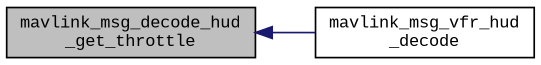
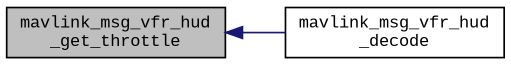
  digraph {
    rankdir=LR
    fontname="Liberation Mono"
    node [color=black fontname="Liberation Mono" fontsize=10 shape=record style=filled]
-   n1 [fillcolor=grey75 fontcolor=black height=0.2 label="mavlink_msg_decode_hud\l_get_throttle" width=0.4]
+   n1 [fillcolor=grey75 fontcolor=black height=0.2 label="mavlink_msg_vfr_hud\l_get_throttle" width=0.4]
    n2 [fillcolor=white height=0.2 label="mavlink_msg_vfr_hud\l_decode" width=0.4]
    n1 -> n2 [color=midnightblue dir=back fontname="Liberation Mono" fontsize=10 labelfontname=Helvetica labelfontsize=10 style=solid]
  }
